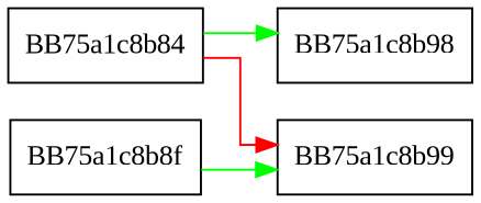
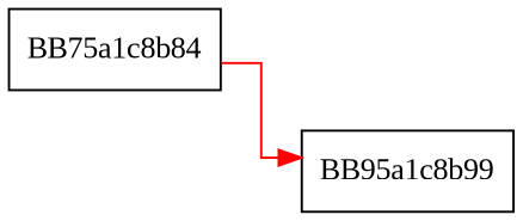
  digraph {
    fontname="Liberation Serif"
    rankdir=LR
    splines=ortho
    node [fontname="Liberation Serif" shape=box]
    edge [color=green fontname="Liberation Serif"]
    BB75a1c8b84
-   BB75a1c8b98
-   BB75a1c8b99
-   BB75a1c8b8f
-   BB75a1c8b84 -> BB75a1c8b98
+   BB75a1c8b99 [label=BB95a1c8b99]
    BB75a1c8b84 -> BB75a1c8b99 [color=red]
-   BB75a1c8b8f -> BB75a1c8b99
  }
